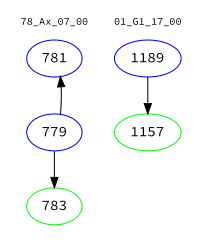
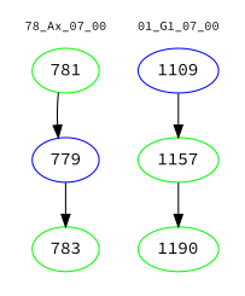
  digraph {
    fontname="Source Code Pro"
    node [color=blue fontname="Source Code Pro"]
    edge [color=black fontname="Source Code Pro"]
-   n1 [label=781]
+   n1 [color=green label=781]
    n2 [label=779]
    n3 [color=green label=783]
-   n4 [label=1189]
+   n4 [label=1109]
    n5 [color=green label=1157]
+   n6 [color=green label=1190]
    subgraph cluster_1 {
      color=white
      fontsize=10
      label="78_Ax_07_00"
      n1
      n2
      n3
    }
    subgraph cluster_2 {
      color=white
      fontsize=10
-     label="01_G1_17_00"
+     label="01_G1_07_00"
      n4
      n5
+     n6
    }
-   n2 -> n1
+   n1 -> n2
    n2 -> n3
    n4 -> n5
+   n5 -> n6
  }
